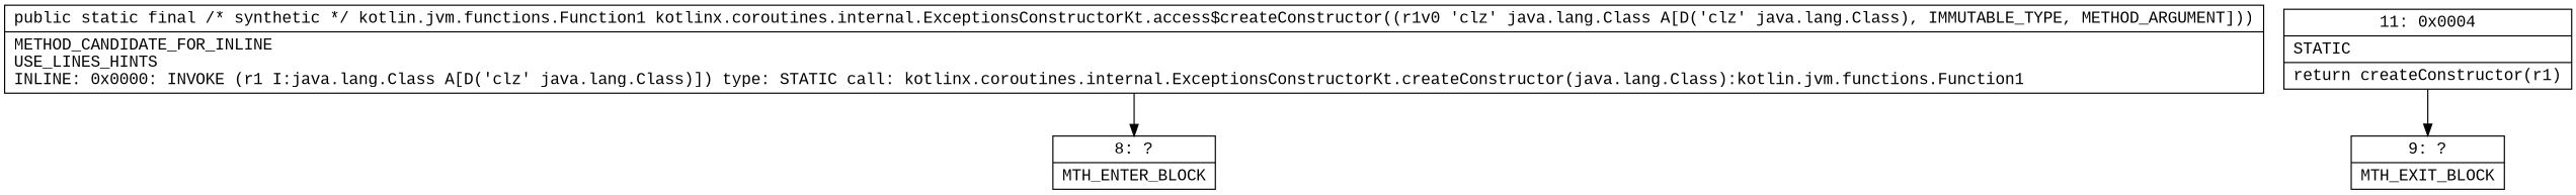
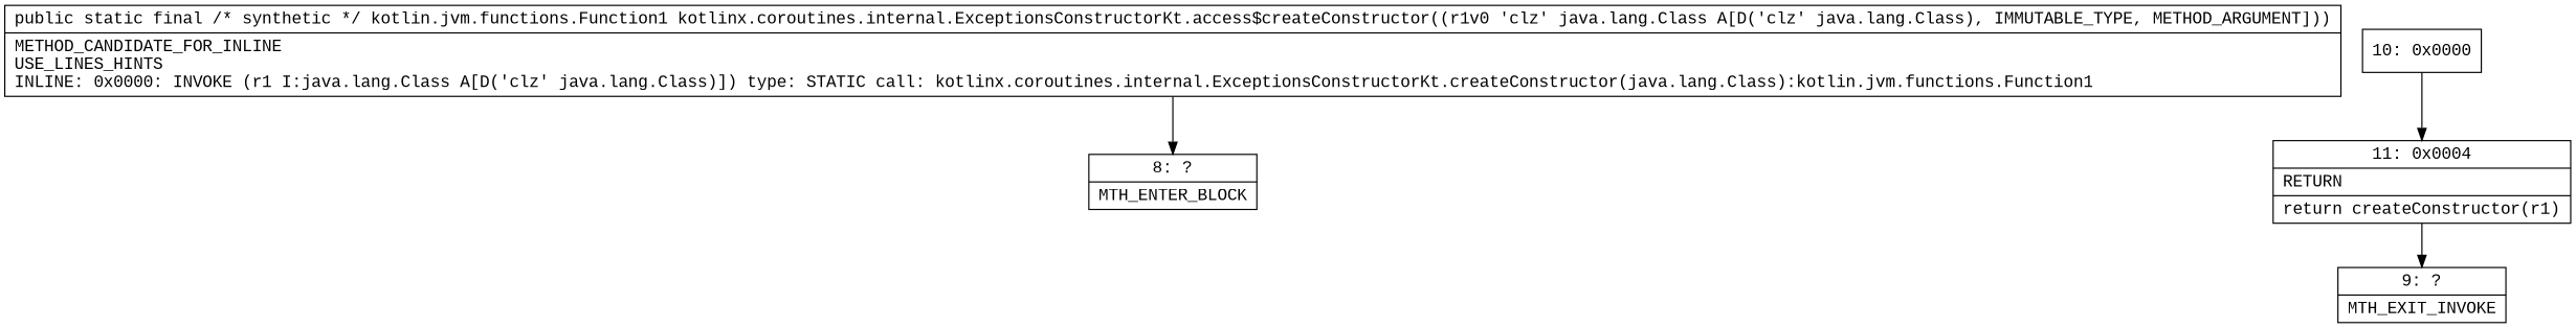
  digraph {
    fontname="Liberation Mono"
    node [fontname="Liberation Mono" shape=record]
    edge [fontname="Liberation Mono"]
    n1 [label="{8\:\ ?|MTH_ENTER_BLOCK\l}"]
-   n3 [label="{11\:\ 0x0004|STATIC\l|return createConstructor(r1)\l}"]
-   n4 [label="{9\:\ ?|MTH_EXIT_BLOCK\l}"]
+   n2 [label="{10\:\ 0x0000}"]
+   n3 [label="{11\:\ 0x0004|RETURN\l|return createConstructor(r1)\l}"]
+   n4 [label="{9\:\ ?|MTH_EXIT_INVOKE\l}"]
    n5 [label="{public static final \/* synthetic *\/ kotlin.jvm.functions.Function1 kotlinx.coroutines.internal.ExceptionsConstructorKt.access$createConstructor((r1v0 'clz' java.lang.Class A[D('clz' java.lang.Class), IMMUTABLE_TYPE, METHOD_ARGUMENT]))  | METHOD_CANDIDATE_FOR_INLINE\lUSE_LINES_HINTS\lINLINE: 0x0000: INVOKE  (r1 I:java.lang.Class A[D('clz' java.lang.Class)]) type: STATIC call: kotlinx.coroutines.internal.ExceptionsConstructorKt.createConstructor(java.lang.Class):kotlin.jvm.functions.Function1\l}"]
+   n2 -> n3
    n3 -> n4
    n5 -> n1
  }
